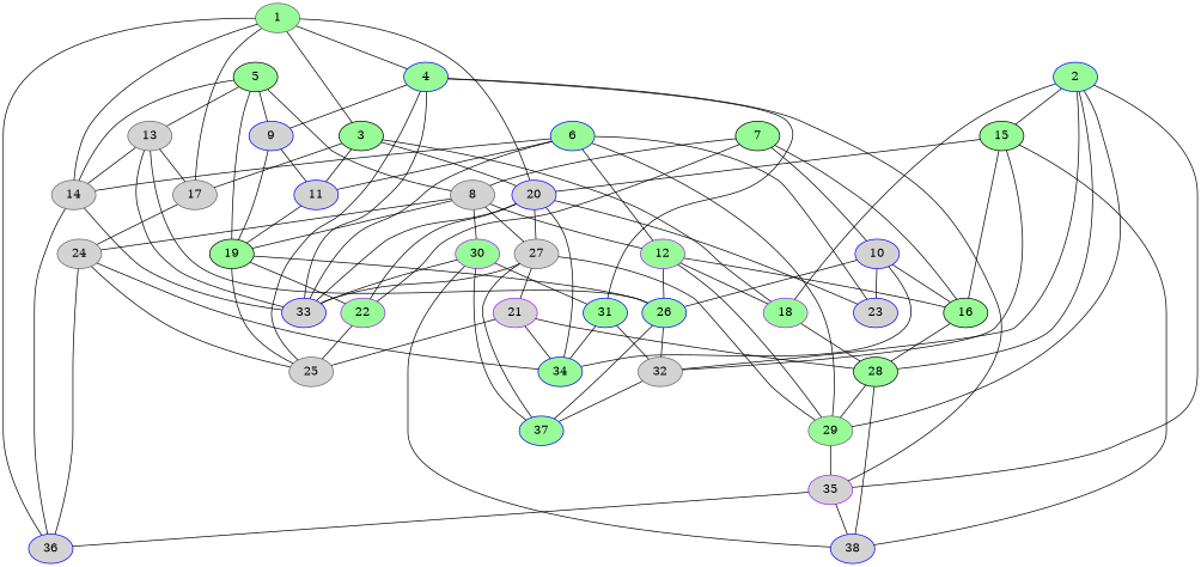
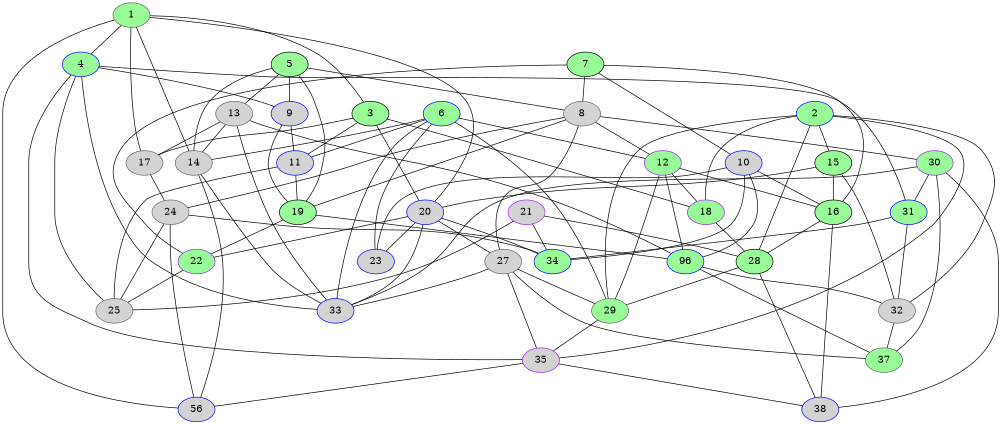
  graph {
    node [color=blue fillcolor=palegreen style=filled]
    edge [weight=1.0]
    1 [color=gray40]
    3 [color=black]
    4
    14 [color=gray40 fillcolor=lightgrey]
    17 [color=gray40 fillcolor=lightgrey]
    20 [fillcolor=lightgrey]
-   36 [fillcolor=lightgrey]
+   36 [fillcolor=lightgrey label=56]
    18 [color=purple]
    11 [fillcolor=lightgrey]
    35 [color=purple fillcolor=lightgrey]
    9 [fillcolor=lightgrey]
    25 [color=gray40 fillcolor=lightgrey]
    31
    33 [fillcolor=lightgrey]
    24 [color=gray40 fillcolor=lightgrey]
    23 [fillcolor=lightgrey]
    22 [color=purple]
    27 [color=gray40 fillcolor=lightgrey]
    34
    15 [color=black]
    2
    28 [color=black]
    29 [color=gray40]
    32 [color=gray40 fillcolor=lightgrey]
    16 [color=black]
    38 [fillcolor=lightgrey]
-   37
+   37 [color=gray40]
    19 [color=black]
    5 [color=black]
    8 [color=gray40 fillcolor=lightgrey]
    13 [color=gray40 fillcolor=lightgrey]
    12 [color=purple]
    30 [color=purple]
-   26
+   26 [label=96]
    6
    7 [color=black]
    10 [fillcolor=lightgrey]
    21 [color=purple fillcolor=lightgrey]
    1 -- 3
    1 -- 4
    1 -- 14
    1 -- 17
    1 -- 20
    1 -- 36
    3 -- 17 [weight=2.0]
    3 -- 20
    3 -- 18
    3 -- 11
    4 -- 35
    4 -- 9
    4 -- 25
    4 -- 31
    4 -- 33
    14 -- 36
    14 -- 33
    17 -- 24
    20 -- 33
    20 -- 23
    20 -- 22 [weight=2.0]
    20 -- 27
    20 -- 34 [weight=2.0]
    18 -- 28
-   19 -- 25
+   11 -- 25
    11 -- 19
    35 -- 36
    35 -- 38
    9 -- 11 [weight=2.0]
    9 -- 19
    31 -- 34
    31 -- 32 [weight=2.0]
    24 -- 36
    24 -- 25
    24 -- 34
    22 -- 25 [weight=2.0]
-   27 -- 21
+   27 -- 35
    27 -- 33
    27 -- 29
    27 -- 37
    15 -- 20
    15 -- 32
    15 -- 16
    2 -- 18
    2 -- 35
    2 -- 15
    2 -- 28
    2 -- 29
    2 -- 32
    28 -- 29
    28 -- 38
    29 -- 35
    32 -- 37
    16 -- 28
-   15 -- 38
+   16 -- 38
    19 -- 22
    19 -- 26
    5 -- 14
    5 -- 9 [weight=2.0]
    5 -- 19
    5 -- 8
    5 -- 13
    8 -- 24 [weight=2.0]
    8 -- 27
    8 -- 19
    8 -- 12
    8 -- 30
    13 -- 14
    13 -- 17 [weight=2.0]
    13 -- 33
    13 -- 26
    12 -- 18
    12 -- 29
    12 -- 16
    12 -- 26
    30 -- 31 [weight=2.0]
    30 -- 33
    30 -- 38
    30 -- 37
    26 -- 32
    26 -- 37
    6 -- 14
    6 -- 11
    6 -- 33
    6 -- 23
    6 -- 29
    6 -- 12
    7 -- 22
    7 -- 16
    7 -- 8
    7 -- 10
    10 -- 23
    10 -- 34 [weight=2.0]
    10 -- 16
    10 -- 26
    21 -- 25
    21 -- 34 [weight=2.0]
    21 -- 28
  }
